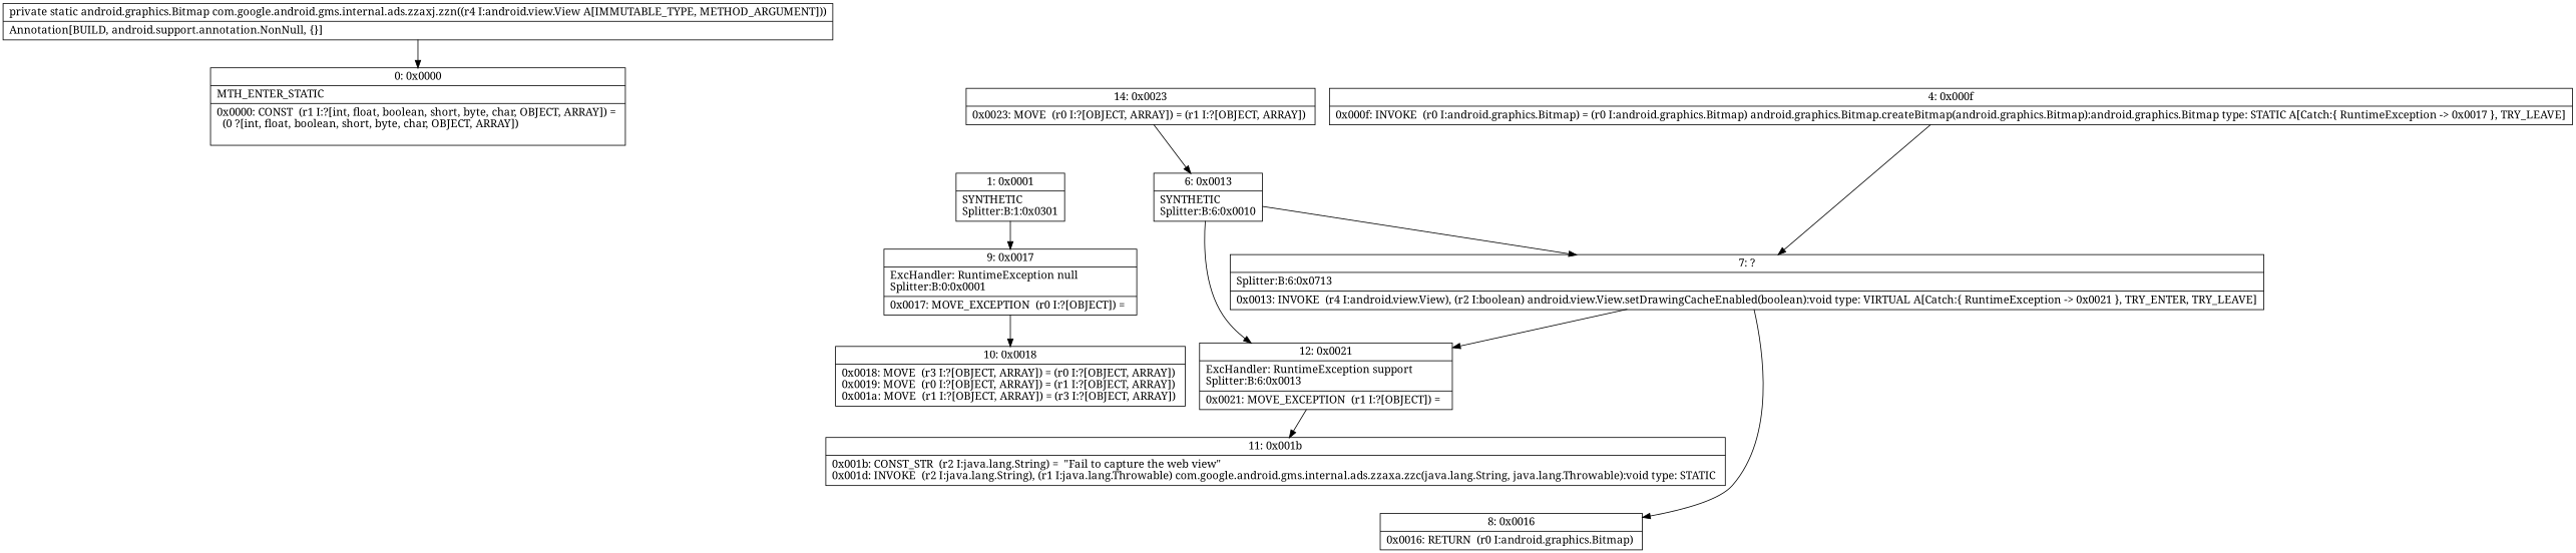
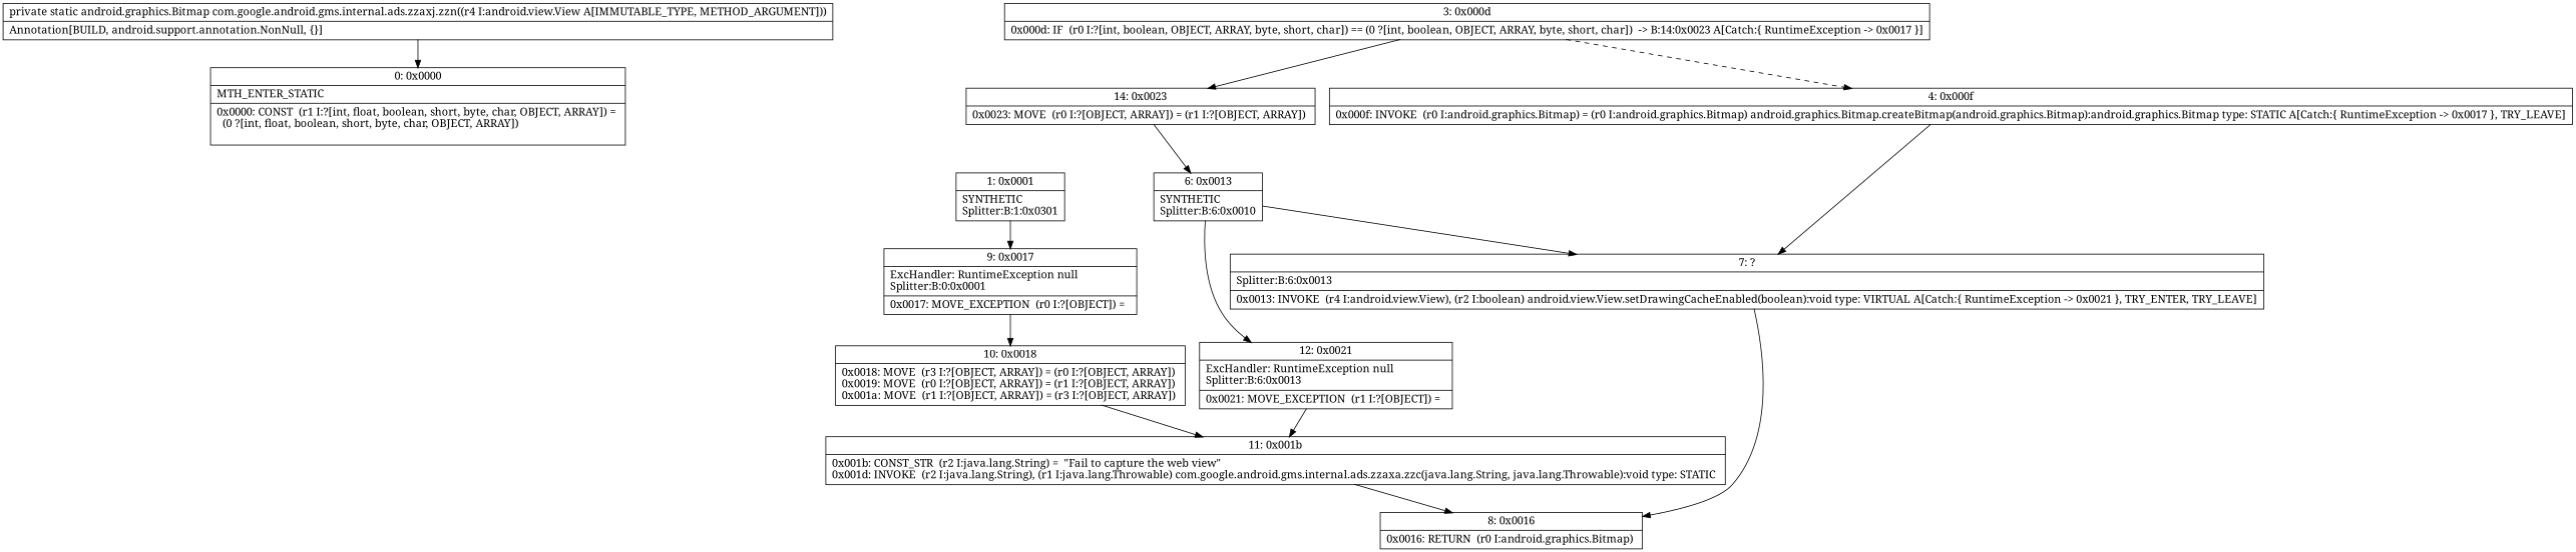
  digraph {
    fontname="Noto Serif"
    node [fontname="Noto Serif" shape=record]
    edge [fontname="Noto Serif"]
    n1 [label="{0\:\ 0x0000|MTH_ENTER_STATIC\l|0x0000: CONST  (r1 I:?[int, float, boolean, short, byte, char, OBJECT, ARRAY]) = \l  (0 ?[int, float, boolean, short, byte, char, OBJECT, ARRAY])\l \l}"]
    n2 [label="{1\:\ 0x0001|SYNTHETIC\lSplitter:B:1:0x0301\l}"]
    n3 [label="{9\:\ 0x0017|ExcHandler: RuntimeException null\lSplitter:B:0:0x0001\l|0x0017: MOVE_EXCEPTION  (r0 I:?[OBJECT]) =  \l}"]
    n4 [label="{10\:\ 0x0018|0x0018: MOVE  (r3 I:?[OBJECT, ARRAY]) = (r0 I:?[OBJECT, ARRAY]) \l0x0019: MOVE  (r0 I:?[OBJECT, ARRAY]) = (r1 I:?[OBJECT, ARRAY]) \l0x001a: MOVE  (r1 I:?[OBJECT, ARRAY]) = (r3 I:?[OBJECT, ARRAY]) \l}"]
+   n5 [label="{3\:\ 0x000d|0x000d: IF  (r0 I:?[int, boolean, OBJECT, ARRAY, byte, short, char]) == (0 ?[int, boolean, OBJECT, ARRAY, byte, short, char])  \-\> B:14:0x0023 A[Catch:\{ RuntimeException \-\> 0x0017 \}]\l}"]
    n6 [label="{4\:\ 0x000f|0x000f: INVOKE  (r0 I:android.graphics.Bitmap) = (r0 I:android.graphics.Bitmap) android.graphics.Bitmap.createBitmap(android.graphics.Bitmap):android.graphics.Bitmap type: STATIC A[Catch:\{ RuntimeException \-\> 0x0017 \}, TRY_LEAVE]\l}"]
    n7 [label="{14\:\ 0x0023|0x0023: MOVE  (r0 I:?[OBJECT, ARRAY]) = (r1 I:?[OBJECT, ARRAY]) \l}"]
-   n8 [label="{7\:\ ?|Splitter:B:6:0x0713\l|0x0013: INVOKE  (r4 I:android.view.View), (r2 I:boolean) android.view.View.setDrawingCacheEnabled(boolean):void type: VIRTUAL A[Catch:\{ RuntimeException \-\> 0x0021 \}, TRY_ENTER, TRY_LEAVE]\l}"]
+   n8 [label="{7\:\ ?|Splitter:B:6:0x0013\l|0x0013: INVOKE  (r4 I:android.view.View), (r2 I:boolean) android.view.View.setDrawingCacheEnabled(boolean):void type: VIRTUAL A[Catch:\{ RuntimeException \-\> 0x0021 \}, TRY_ENTER, TRY_LEAVE]\l}"]
    n9 [label="{6\:\ 0x0013|SYNTHETIC\lSplitter:B:6:0x0010\l}"]
-   n10 [label="{12\:\ 0x0021|ExcHandler: RuntimeException support\lSplitter:B:6:0x0013\l|0x0021: MOVE_EXCEPTION  (r1 I:?[OBJECT]) =  \l}"]
+   n10 [label="{12\:\ 0x0021|ExcHandler: RuntimeException null\lSplitter:B:6:0x0013\l|0x0021: MOVE_EXCEPTION  (r1 I:?[OBJECT]) =  \l}"]
    n11 [label="{8\:\ 0x0016|0x0016: RETURN  (r0 I:android.graphics.Bitmap) \l}"]
    n12 [label="{11\:\ 0x001b|0x001b: CONST_STR  (r2 I:java.lang.String) =  \"Fail to capture the web view\" \l0x001d: INVOKE  (r2 I:java.lang.String), (r1 I:java.lang.Throwable) com.google.android.gms.internal.ads.zzaxa.zzc(java.lang.String, java.lang.Throwable):void type: STATIC \l}"]
    n13 [label="{private static android.graphics.Bitmap com.google.android.gms.internal.ads.zzaxj.zzn((r4 I:android.view.View A[IMMUTABLE_TYPE, METHOD_ARGUMENT]))  | Annotation[BUILD, android.support.annotation.NonNull, \{\}]\l}"]
    n2 -> n3
    n3 -> n4
+   n4 -> n12
+   n5 -> n6 [style=dashed]
+   n5 -> n7
    n6 -> n8
    n7 -> n9
-   n8 -> n10
    n8 -> n11
    n9 -> n8
    n9 -> n10
    n10 -> n12
+   n12 -> n11
    n13 -> n1
  }
